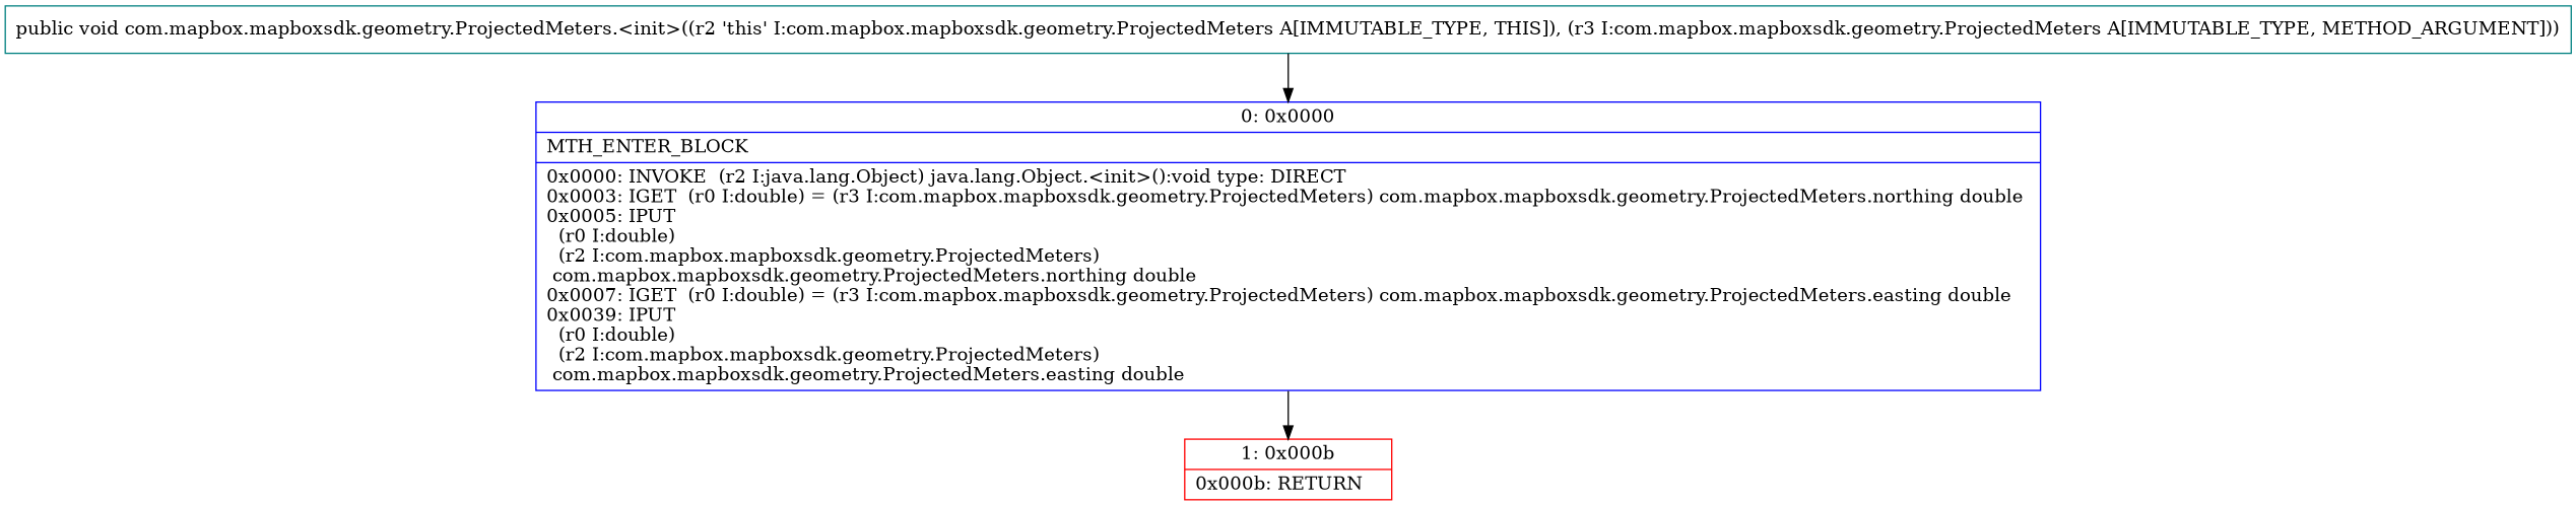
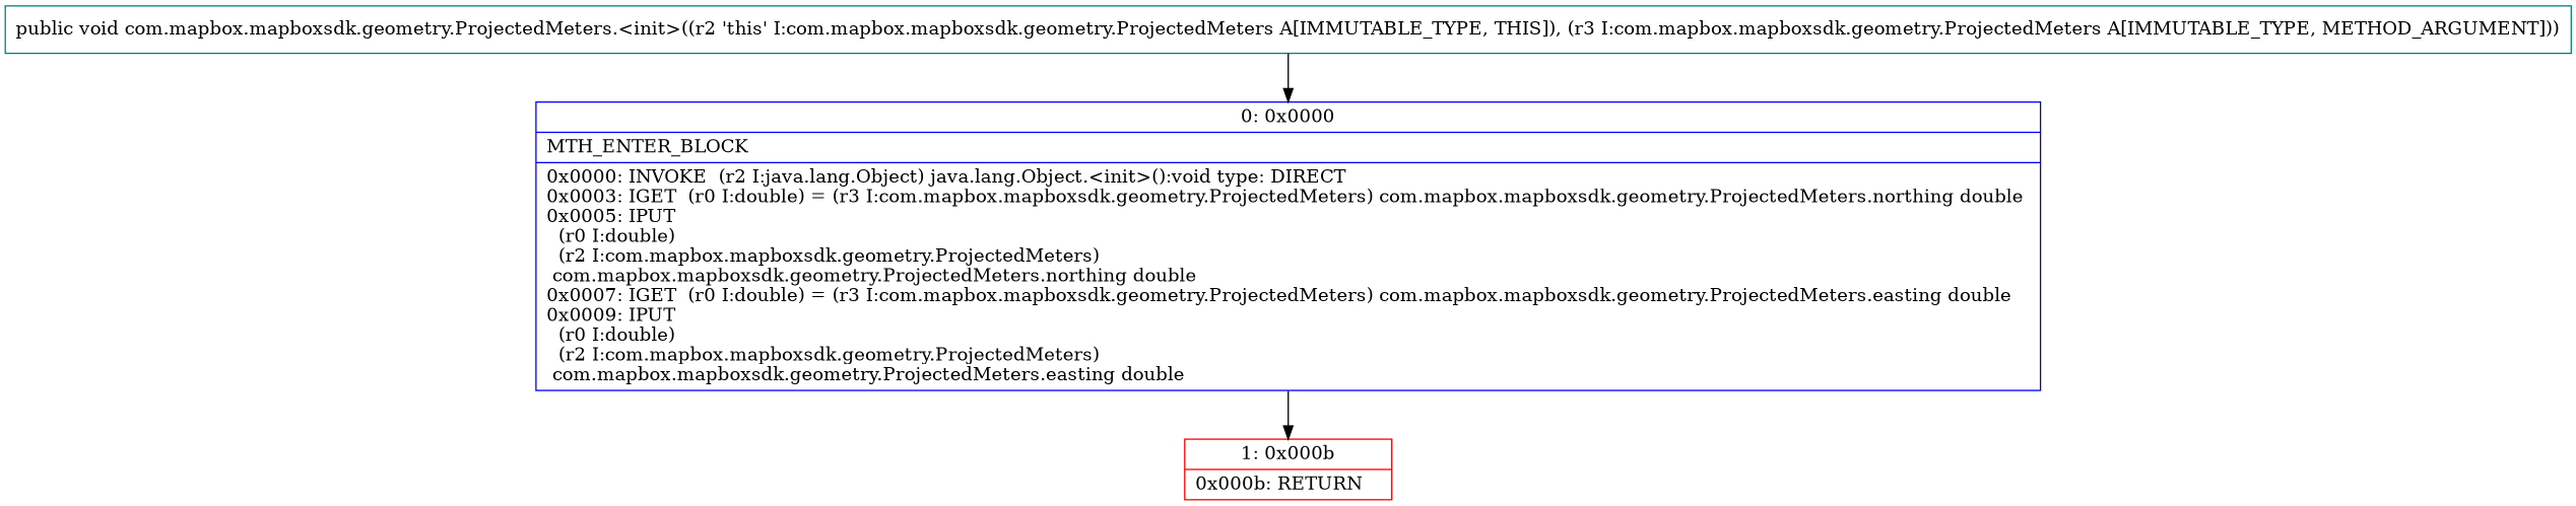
  digraph {
    node [shape=record]
-   n1 [label="{0\:\ 0x0000|MTH_ENTER_BLOCK\l|0x0000: INVOKE  (r2 I:java.lang.Object) java.lang.Object.\<init\>():void type: DIRECT \l0x0003: IGET  (r0 I:double) = (r3 I:com.mapbox.mapboxsdk.geometry.ProjectedMeters) com.mapbox.mapboxsdk.geometry.ProjectedMeters.northing double \l0x0005: IPUT  \l  (r0 I:double)\l  (r2 I:com.mapbox.mapboxsdk.geometry.ProjectedMeters)\l com.mapbox.mapboxsdk.geometry.ProjectedMeters.northing double \l0x0007: IGET  (r0 I:double) = (r3 I:com.mapbox.mapboxsdk.geometry.ProjectedMeters) com.mapbox.mapboxsdk.geometry.ProjectedMeters.easting double \l0x0039: IPUT  \l  (r0 I:double)\l  (r2 I:com.mapbox.mapboxsdk.geometry.ProjectedMeters)\l com.mapbox.mapboxsdk.geometry.ProjectedMeters.easting double \l}" color=blue]
+   n1 [label="{0\:\ 0x0000|MTH_ENTER_BLOCK\l|0x0000: INVOKE  (r2 I:java.lang.Object) java.lang.Object.\<init\>():void type: DIRECT \l0x0003: IGET  (r0 I:double) = (r3 I:com.mapbox.mapboxsdk.geometry.ProjectedMeters) com.mapbox.mapboxsdk.geometry.ProjectedMeters.northing double \l0x0005: IPUT  \l  (r0 I:double)\l  (r2 I:com.mapbox.mapboxsdk.geometry.ProjectedMeters)\l com.mapbox.mapboxsdk.geometry.ProjectedMeters.northing double \l0x0007: IGET  (r0 I:double) = (r3 I:com.mapbox.mapboxsdk.geometry.ProjectedMeters) com.mapbox.mapboxsdk.geometry.ProjectedMeters.easting double \l0x0009: IPUT  \l  (r0 I:double)\l  (r2 I:com.mapbox.mapboxsdk.geometry.ProjectedMeters)\l com.mapbox.mapboxsdk.geometry.ProjectedMeters.easting double \l}" color=blue]
    n2 [label="{1\:\ 0x000b|0x000b: RETURN   \l}" color=red]
    n3 [label="{public void com.mapbox.mapboxsdk.geometry.ProjectedMeters.\<init\>((r2 'this' I:com.mapbox.mapboxsdk.geometry.ProjectedMeters A[IMMUTABLE_TYPE, THIS]), (r3 I:com.mapbox.mapboxsdk.geometry.ProjectedMeters A[IMMUTABLE_TYPE, METHOD_ARGUMENT])) }" color=teal]
    n1 -> n2
    n3 -> n1
  }
